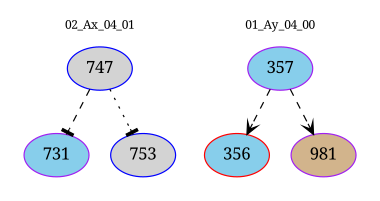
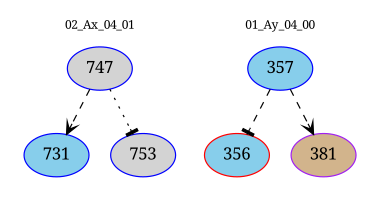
  digraph {
    fontname="Noto Serif"
    node [color=blue fillcolor=skyblue fontname="Noto Serif" style=filled]
    edge [arrowhead=tee color=black fontname="Noto Serif" style=dashed]
    n1 [fillcolor=lightgrey label=747]
-   n2 [color=purple label=731]
+   n2 [label=731]
    n3 [fillcolor=lightgrey label=753]
-   n4 [color=purple label=357]
+   n4 [label=357]
    n5 [color=red label=356]
-   n6 [color=purple fillcolor=tan label=981]
+   n6 [color=purple fillcolor=tan label=381]
    subgraph cluster_1 {
      color=white
      fontsize=10
      label="02_Ax_04_01"
      n1
      n2
      n3
    }
    subgraph cluster_2 {
      color=white
      fontsize=10
      label="01_Ay_04_00"
      n4
      n5
      n6
    }
-   n1 -> n2
+   n1 -> n2 [arrowhead=vee]
    n1 -> n3 [style=dotted]
-   n4 -> n5 [arrowhead=vee]
+   n4 -> n5
    n4 -> n6 [arrowhead=vee]
  }
